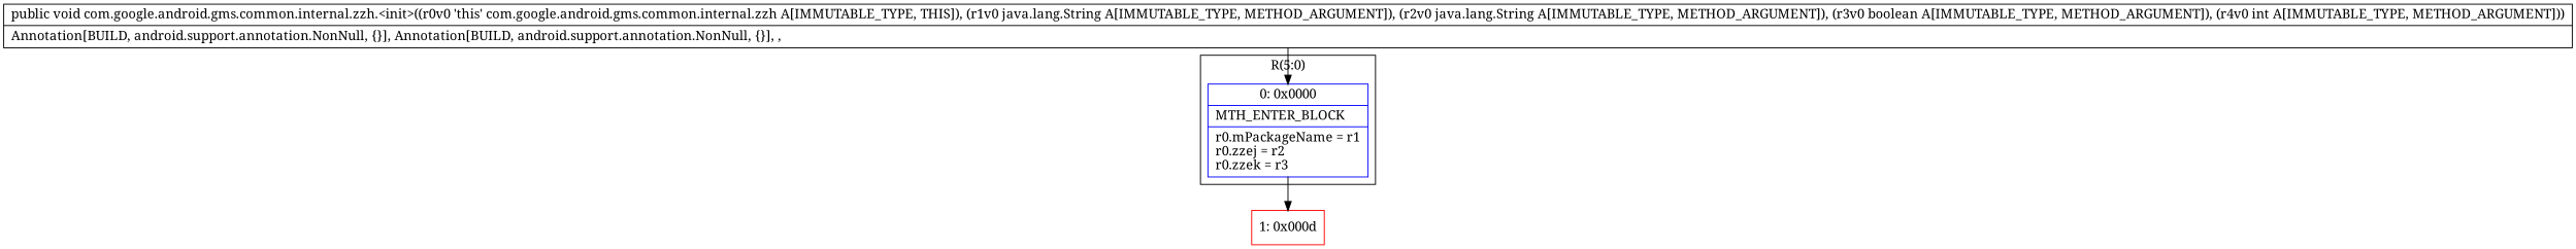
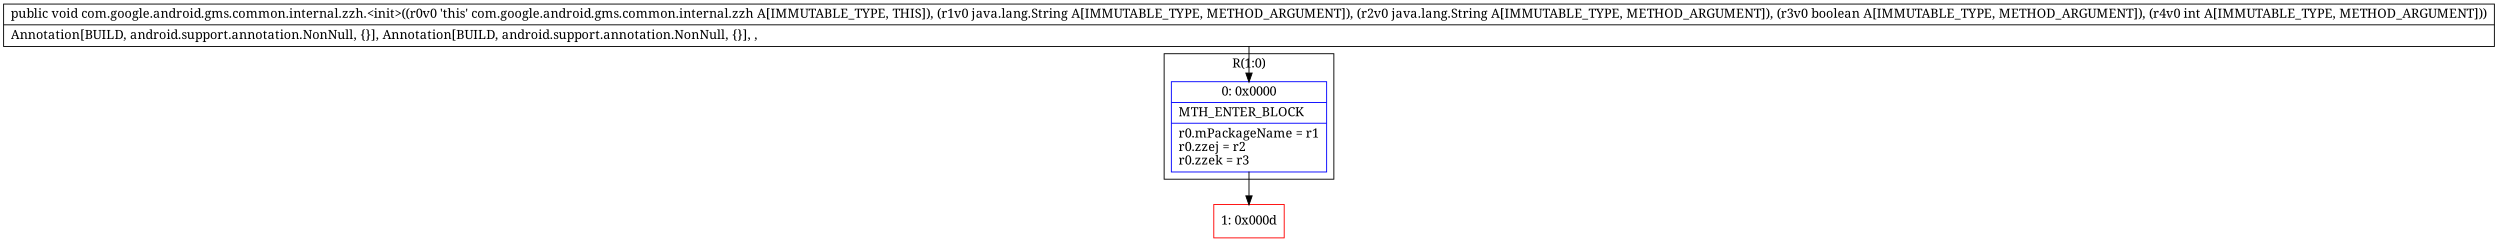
  digraph {
    fontname="Noto Serif"
    node [shape=record fontname="Noto Serif"]
    edge [fontname="Noto Serif"]
    n1 [color=blue label="{0\:\ 0x0000|MTH_ENTER_BLOCK\l|r0.mPackageName = r1\lr0.zzej = r2\lr0.zzek = r3\l}"]
    n2 [color=red label="{1\:\ 0x000d}"]
    n3 [label="{public void com.google.android.gms.common.internal.zzh.\<init\>((r0v0 'this' com.google.android.gms.common.internal.zzh A[IMMUTABLE_TYPE, THIS]), (r1v0 java.lang.String A[IMMUTABLE_TYPE, METHOD_ARGUMENT]), (r2v0 java.lang.String A[IMMUTABLE_TYPE, METHOD_ARGUMENT]), (r3v0 boolean A[IMMUTABLE_TYPE, METHOD_ARGUMENT]), (r4v0 int A[IMMUTABLE_TYPE, METHOD_ARGUMENT]))  | Annotation[BUILD, android.support.annotation.NonNull, \{\}], Annotation[BUILD, android.support.annotation.NonNull, \{\}], , \l}"]
    subgraph cluster_1 {
-     label="R(5:0)"
+     label="R(1:0)"
      n1
    }
    n1 -> n2
    n3 -> n1
  }
